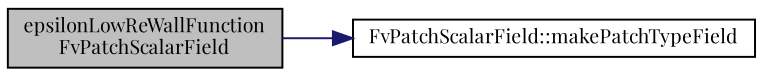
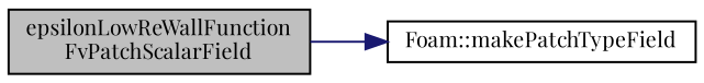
  digraph {
    rankdir=LR
    fontname="Playfair Display"
    node [color=black fontname="Playfair Display" fontsize=10 shape=record]
    n1 [fillcolor=grey75 fontcolor=black height=0.2 label="epsilonLowReWallFunction\lFvPatchScalarField" style=filled width=0.4]
-   n2 [height=0.2 label="FvPatchScalarField::makePatchTypeField" width=0.4]
+   n2 [height=0.2 label="Foam::makePatchTypeField" width=0.4]
    n1 -> n2 [color=midnightblue fontname="Playfair Display" fontsize=10 labelfontname=Helvetica labelfontsize=10 style=solid]
  }
